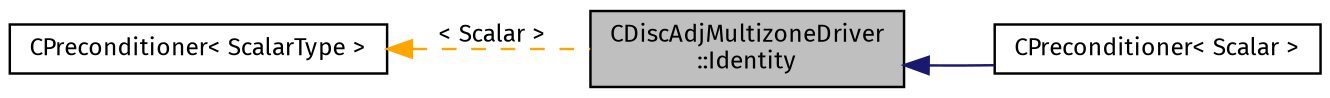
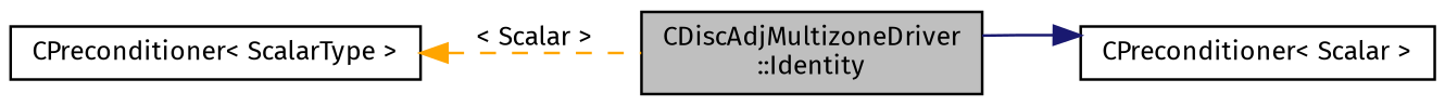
  digraph {
    fontname="Fira Sans"
    rankdir=LR
    node [color=black fillcolor=white fontname="Fira Sans" fontsize=10 shape=record style=filled]
    edge [dir=back fontname="Fira Sans" fontsize=10 labelfontname=Helvetica labelfontsize=10]
    n1 [fillcolor=grey75 fontcolor=black height=0.2 label="CDiscAdjMultizoneDriver\l::Identity" width=0.4]
    n2 [height=0.2 label="CPreconditioner\< Scalar \>" width=0.4]
    n3 [height=0.2 label="CPreconditioner\< ScalarType \>" width=0.4]
-   n1 -> n2 [color=midnightblue style=solid]
+   n2 -> n1 [color=midnightblue style=solid]
    n3 -> n1 [color=orange label=" \< Scalar \>" style=dashed]
  }
